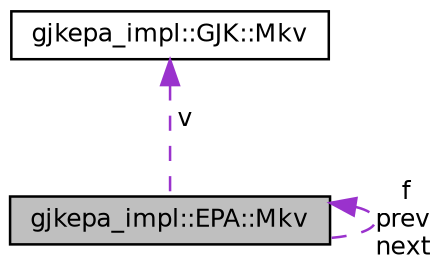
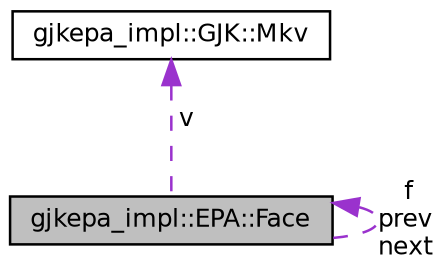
  digraph {
    node [color=black fontname=Helvetica fontsize=10 shape=record style=filled]
    edge [color=darkorchid3 dir=back fontname=Helvetica fontsize=10 labelfontname=Helvetica labelfontsize=10 style=dashed]
-   n1 [fillcolor=grey75 fontcolor=black height=0.2 label="gjkepa_impl::EPA::Mkv" width=0.4]
+   n1 [fillcolor=grey75 fontcolor=black height=0.2 label="gjkepa_impl::EPA::Face" width=0.4]
    n2 [fillcolor=white height=0.2 label="gjkepa_impl::GJK::Mkv" width=0.4]
    n1 -> n1 [label=" f\nprev\nnext"]
    n2 -> n1 [label=" v"]
  }
